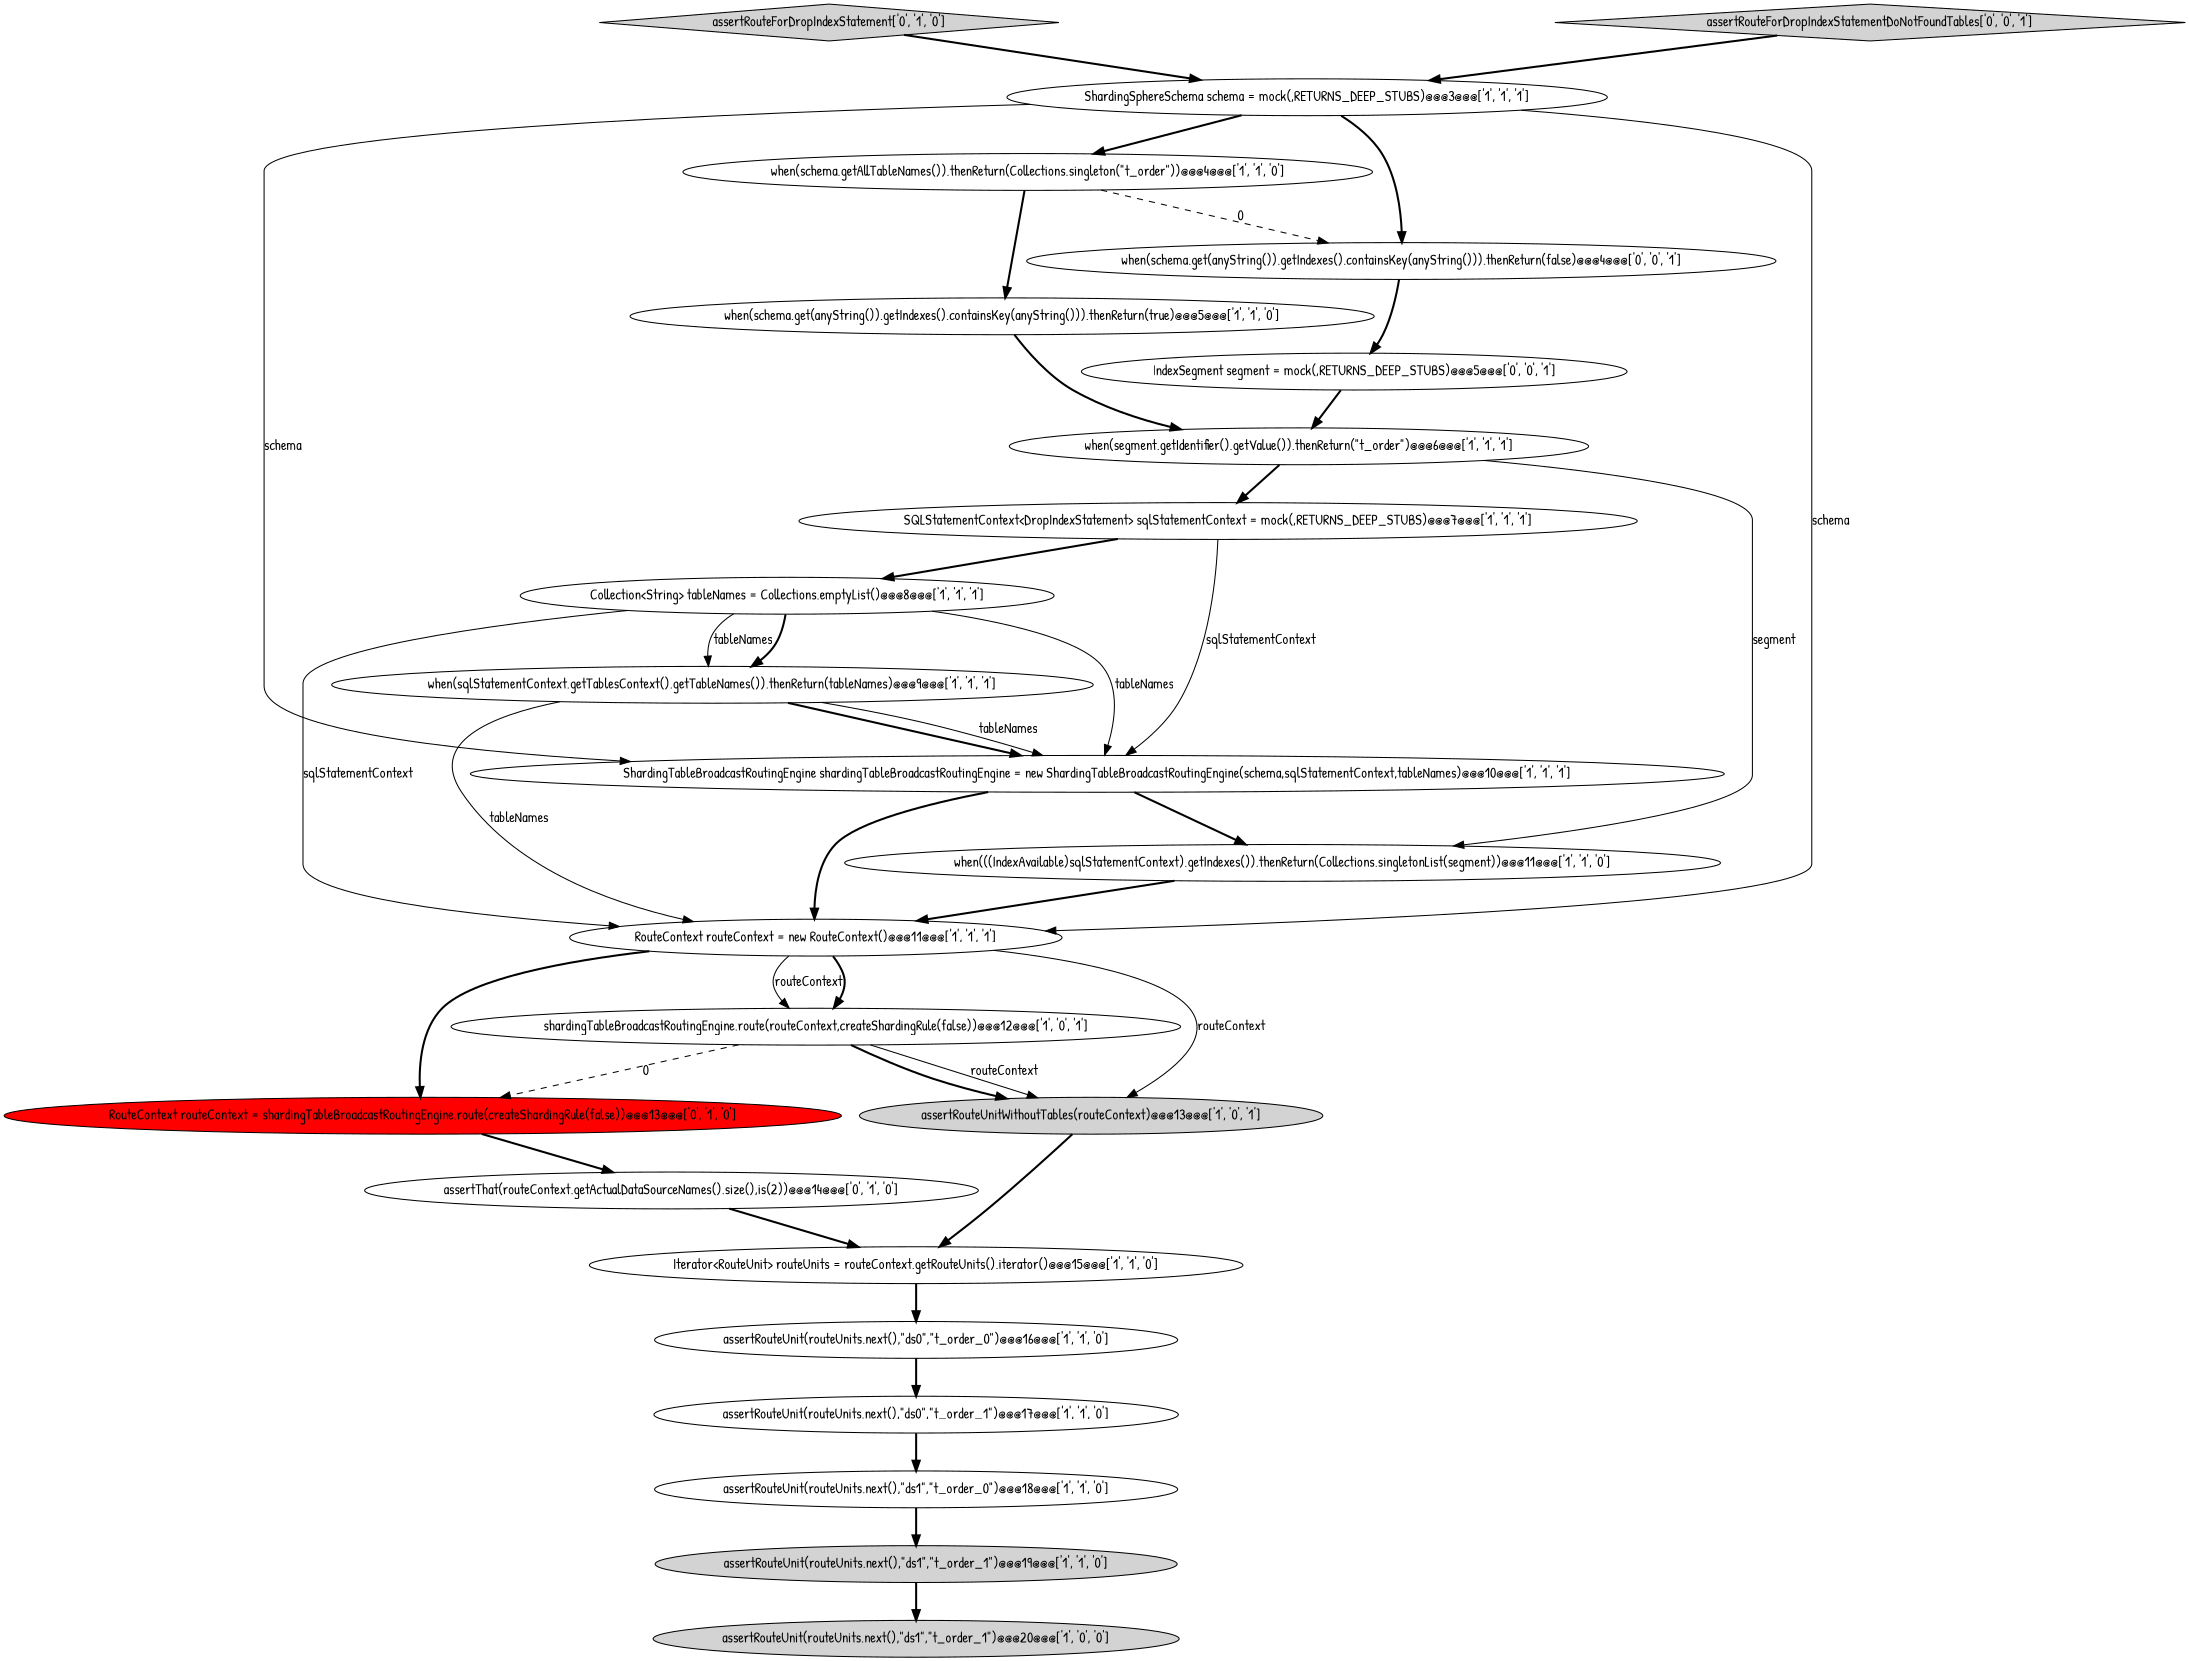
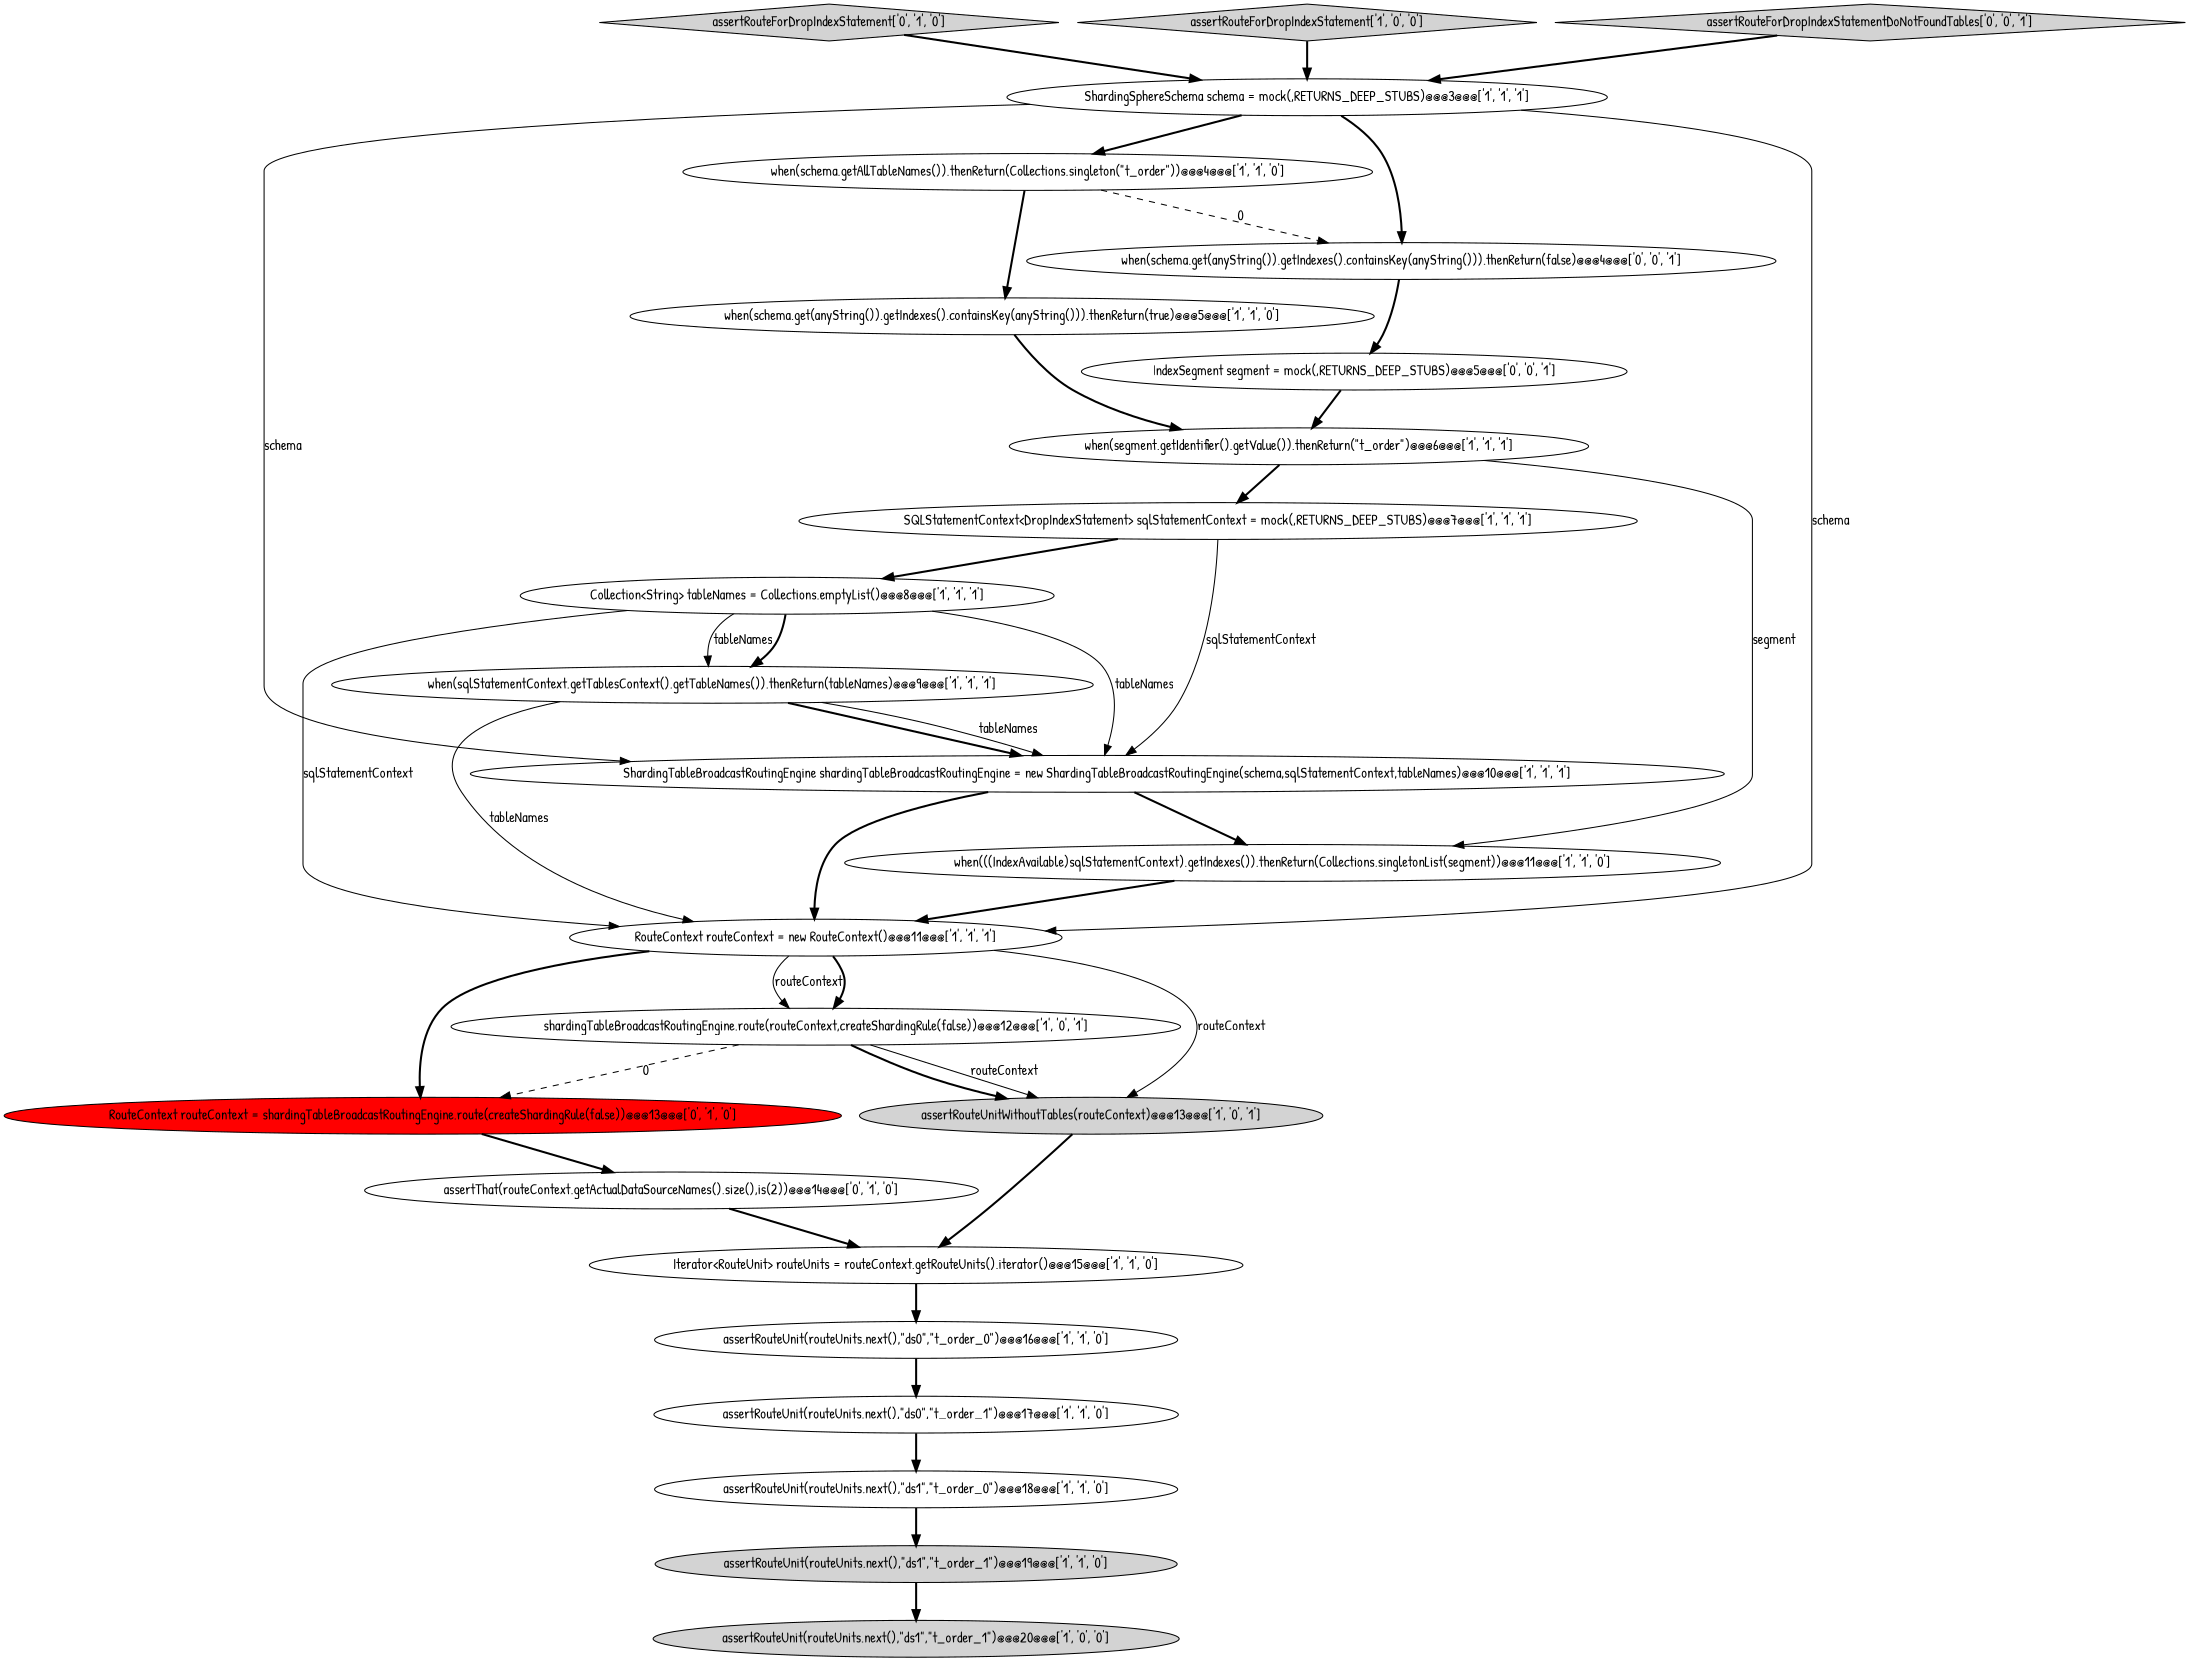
  digraph {
    fontname="Patrick Hand"
    node [fillcolor=white shape=ellipse style=filled fontname="Patrick Hand"]
    edge [style=bold fontname="Patrick Hand"]
    n1 [label="when(((IndexAvailable)sqlStatementContext).getIndexes()).thenReturn(Collections.singletonList(segment))@@@11@@@['1', '1', '0']"]
    n2 [label="RouteContext routeContext = new RouteContext()@@@11@@@['1', '1', '1']"]
    n3 [fillcolor=lightgray label="assertRouteForDropIndexStatement['0', '1', '0']" shape=diamond]
    n4 [label="ShardingSphereSchema schema = mock(,RETURNS_DEEP_STUBS)@@@3@@@['1', '1', '1']"]
    n5 [label="assertThat(routeContext.getActualDataSourceNames().size(),is(2))@@@14@@@['0', '1', '0']"]
    n6 [label="Iterator<RouteUnit> routeUnits = routeContext.getRouteUnits().iterator()@@@15@@@['1', '1', '0']"]
    n7 [label="assertRouteUnit(routeUnits.next(),\"ds0\",\"t_order_0\")@@@16@@@['1', '1', '0']"]
    n8 [label="assertRouteUnit(routeUnits.next(),\"ds0\",\"t_order_1\")@@@17@@@['1', '1', '0']"]
    n9 [label="when(schema.getAllTableNames()).thenReturn(Collections.singleton(\"t_order\"))@@@4@@@['1', '1', '0']"]
    n10 [label="when(schema.get(anyString()).getIndexes().containsKey(anyString())).thenReturn(false)@@@4@@@['0', '0', '1']"]
    n11 [label="when(schema.get(anyString()).getIndexes().containsKey(anyString())).thenReturn(true)@@@5@@@['1', '1', '0']"]
    n12 [fillcolor=lightgray label="assertRouteUnit(routeUnits.next(),\"ds1\",\"t_order_1\")@@@20@@@['1', '0', '0']"]
    n13 [label="ShardingTableBroadcastRoutingEngine shardingTableBroadcastRoutingEngine = new ShardingTableBroadcastRoutingEngine(schema,sqlStatementContext,tableNames)@@@10@@@['1', '1', '1']"]
    n14 [label="SQLStatementContext<DropIndexStatement> sqlStatementContext = mock(,RETURNS_DEEP_STUBS)@@@7@@@['1', '1', '1']"]
    n15 [label="Collection<String> tableNames = Collections.emptyList()@@@8@@@['1', '1', '1']"]
    n16 [fillcolor=red label="RouteContext routeContext = shardingTableBroadcastRoutingEngine.route(createShardingRule(false))@@@13@@@['0', '1', '0']"]
    n17 [label="when(segment.getIdentifier().getValue()).thenReturn(\"t_order\")@@@6@@@['1', '1', '1']"]
    n18 [fillcolor=lightgray label="assertRouteUnitWithoutTables(routeContext)@@@13@@@['1', '0', '1']"]
    n19 [label="IndexSegment segment = mock(,RETURNS_DEEP_STUBS)@@@5@@@['0', '0', '1']"]
+   n20 [fillcolor=lightgray label="assertRouteForDropIndexStatement['1', '0', '0']" shape=diamond]
    n21 [label="assertRouteUnit(routeUnits.next(),\"ds1\",\"t_order_0\")@@@18@@@['1', '1', '0']"]
    n22 [fillcolor=lightgray label="assertRouteUnit(routeUnits.next(),\"ds1\",\"t_order_1\")@@@19@@@['1', '1', '0']"]
    n23 [label="when(sqlStatementContext.getTablesContext().getTableNames()).thenReturn(tableNames)@@@9@@@['1', '1', '1']"]
    n24 [label="shardingTableBroadcastRoutingEngine.route(routeContext,createShardingRule(false))@@@12@@@['1', '0', '1']"]
    n25 [fillcolor=lightgray label="assertRouteForDropIndexStatementDoNotFoundTables['0', '0', '1']" shape=diamond]
    n1 -> n2
    n2 -> n16
    n2 -> n18 [label=routeContext style=solid]
    n2 -> n24 [label=routeContext style=solid]
    n2 -> n24
    n3 -> n4
    n4 -> n2 [label=schema style=solid]
    n4 -> n9
    n4 -> n10
    n4 -> n13 [label=schema style=solid]
    n5 -> n6
    n6 -> n7
    n7 -> n8
    n8 -> n21
    n9 -> n10 [label=0 style=dashed]
    n9 -> n11
    n10 -> n19
    n11 -> n17
    n13 -> n1
    n13 -> n2
    n14 -> n13 [label=sqlStatementContext style=solid]
    n14 -> n15
    n15 -> n2 [label=sqlStatementContext style=solid]
    n15 -> n13 [label=tableNames style=solid]
    n15 -> n23 [label=tableNames style=solid]
    n15 -> n23
    n16 -> n5
    n17 -> n1 [label=segment style=solid]
    n17 -> n14
    n18 -> n6
    n19 -> n17
+   n20 -> n4
    n21 -> n22
    n22 -> n12
    n23 -> n2 [label=tableNames style=solid]
    n23 -> n13
    n23 -> n13 [label=tableNames style=solid]
    n24 -> n16 [label=0 style=dashed]
    n24 -> n18 [label=routeContext style=solid]
    n24 -> n18
    n25 -> n4
  }
